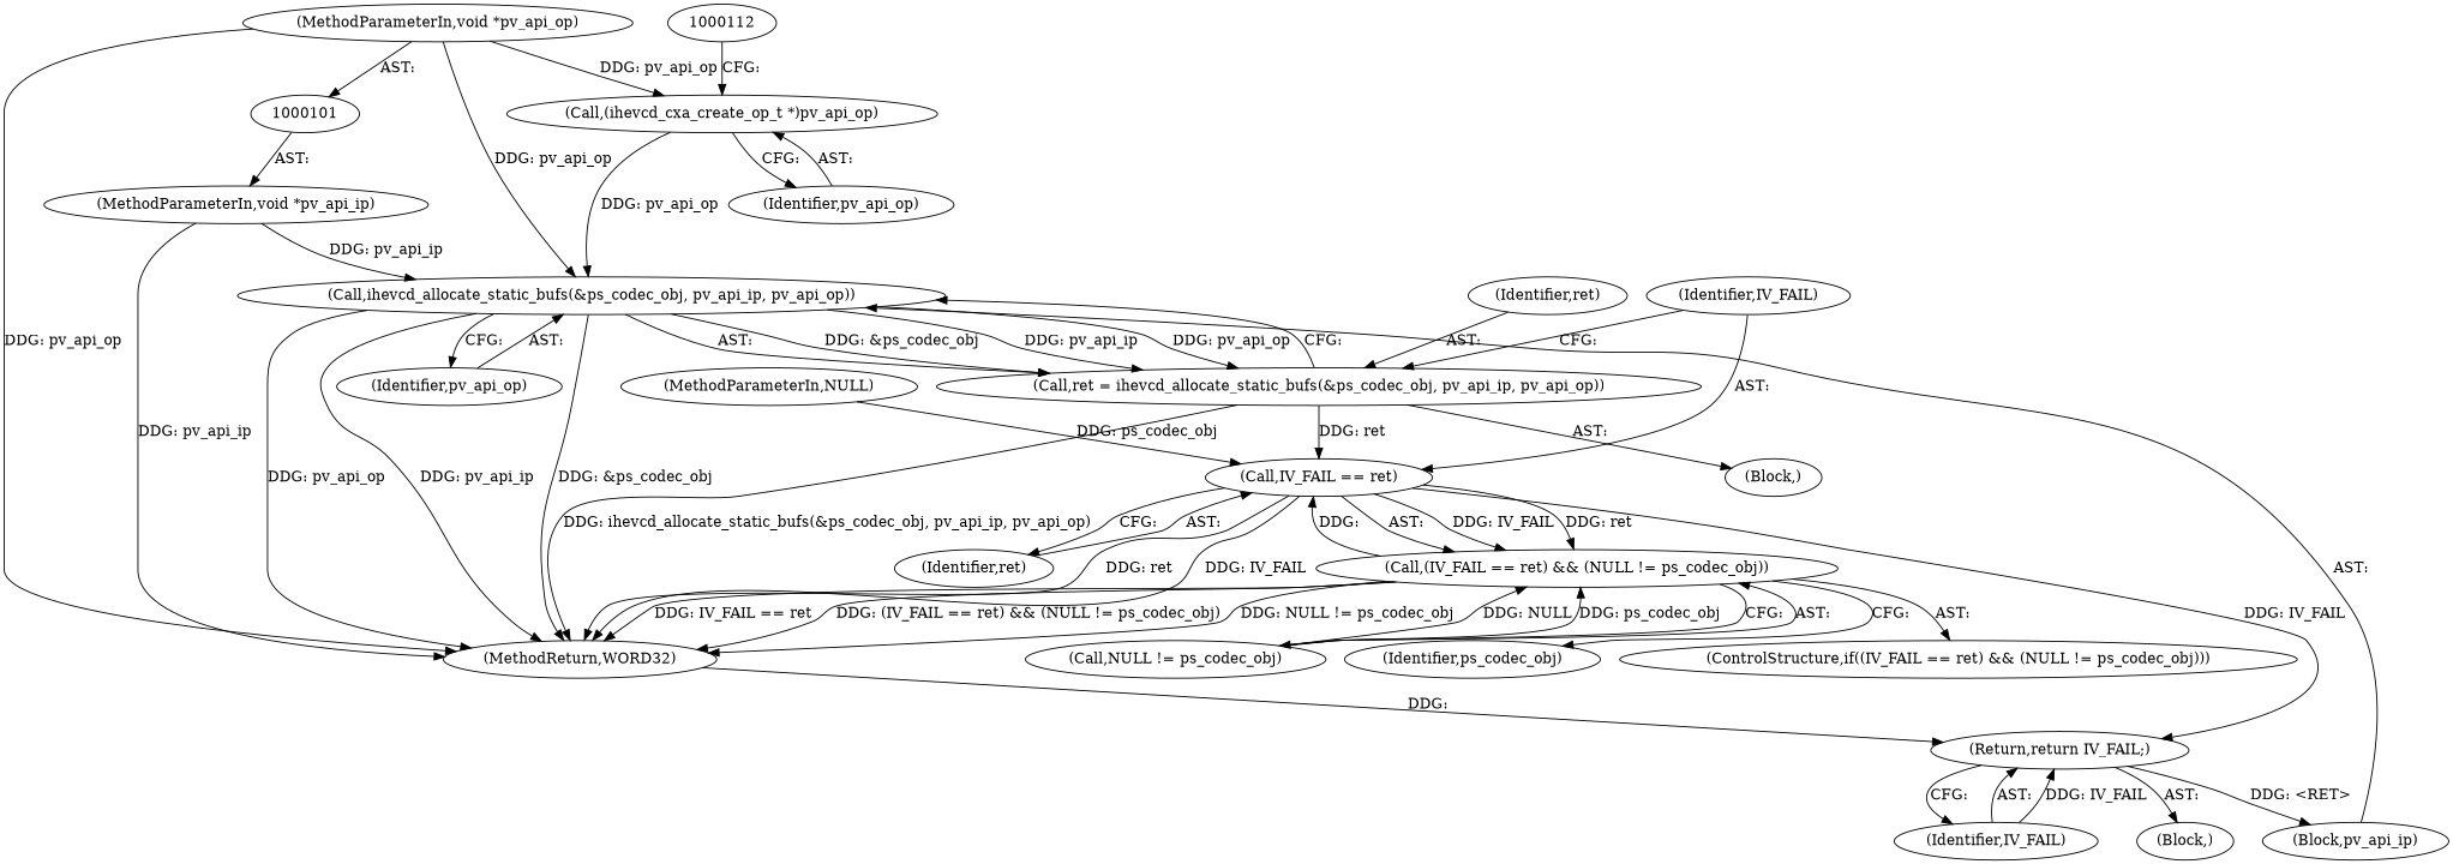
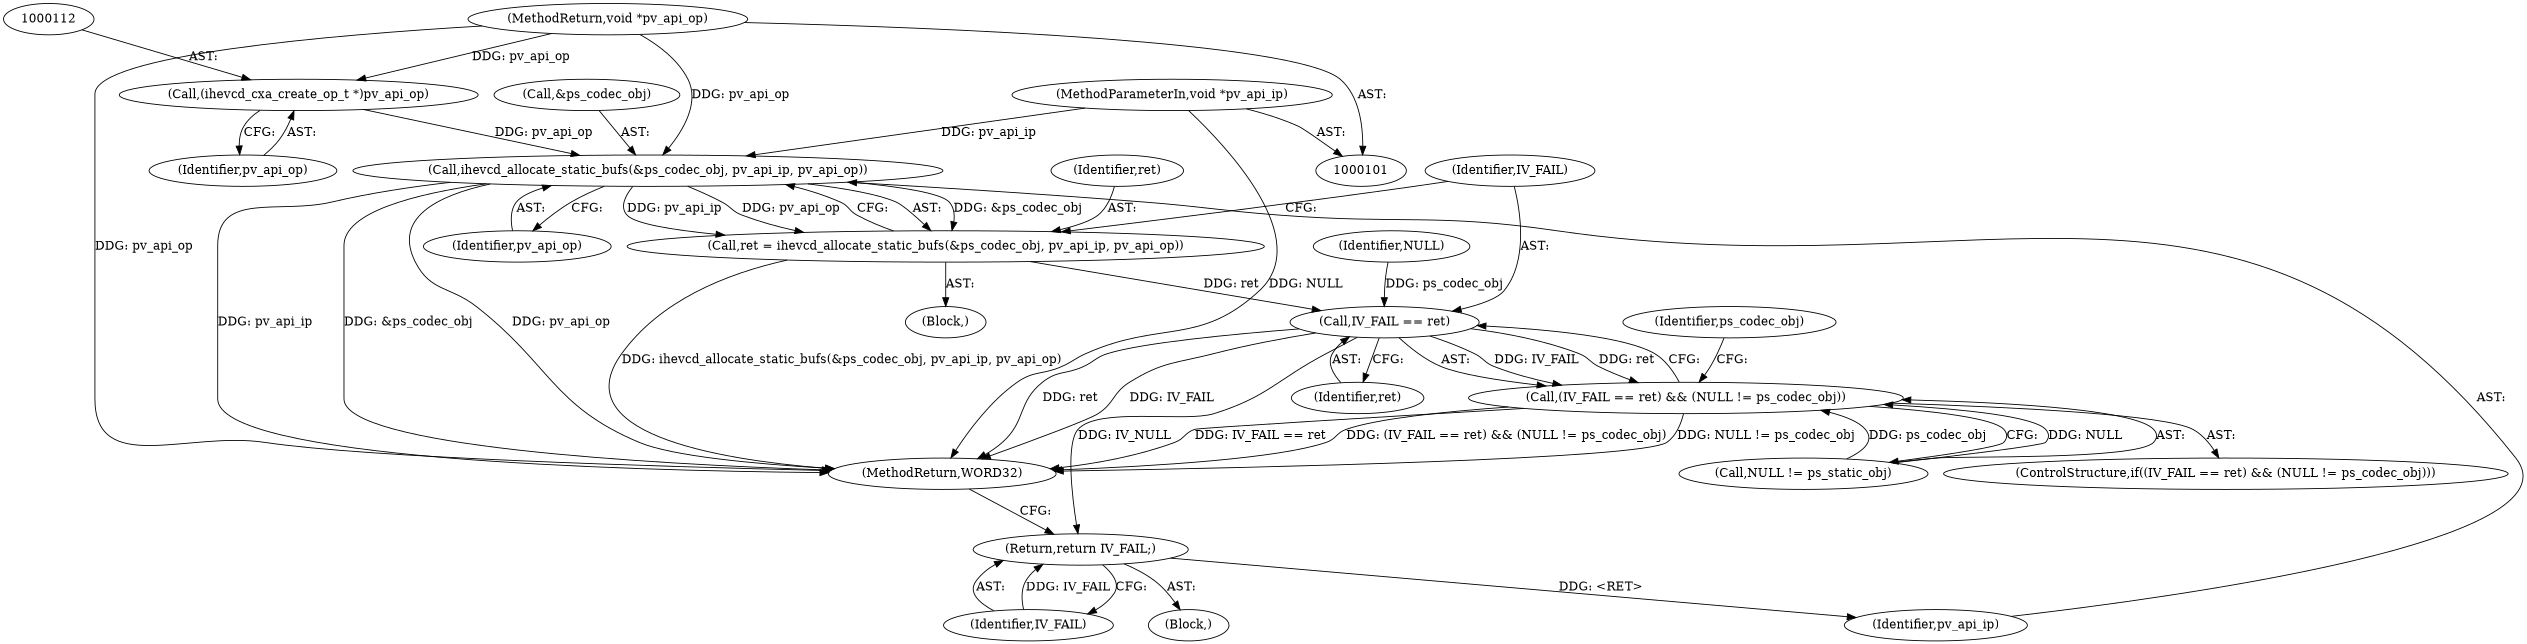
  digraph {
    n1 [label="(Call,ihevcd_allocate_static_bufs(&ps_codec_obj, pv_api_ip, pv_api_op))"]
    n2 [label="(Call,ret = ihevcd_allocate_static_bufs(&ps_codec_obj, pv_api_ip, pv_api_op))"]
    n3 [label="(Identifier,pv_api_op)"]
    n4 [label="(MethodReturn,WORD32)"]
    n5 [label="(Call,IV_FAIL == ret)"]
    n6 [label="(Block,)"]
    n7 [label="(Return,return IV_FAIL;)"]
    n8 [label="(MethodParameterIn,void *pv_api_ip)"]
    1000101
    n10 [label="(Call,(ihevcd_cxa_create_op_t *)pv_api_op)"]
    n11 [label="(Identifier,pv_api_op)"]
-   n12 [label="(MethodParameterIn,void *pv_api_op)"]
+   n12 [label="(MethodReturn,void *pv_api_op)"]
    n13 [label="(Call,(IV_FAIL == ret) && (NULL != ps_codec_obj))"]
    n14 [label="(Identifier,ret)"]
-   n15 [label="(Call,NULL != ps_codec_obj)"]
+   n15 [label="(Call,NULL != ps_static_obj)"]
    n16 [label="(ControlStructure,if((IV_FAIL == ret) && (NULL != ps_codec_obj)))"]
    n17 [label="(Block,)"]
    n18 [label="(Identifier,IV_FAIL)"]
-   n19 [label="(Block,pv_api_ip)"]
-   n20 [label="(MethodParameterIn,NULL)"]
+   n19 [label="(Identifier,pv_api_ip)"]
+   n20 [label="(Identifier,NULL)"]
+   n21 [label="(Call,&ps_codec_obj)"]
    n22 [label="(Identifier,IV_FAIL)"]
    n23 [label="(Identifier,ret)"]
    n24 [label="(Identifier,ps_codec_obj)"]
    1000112
    n1 -> n2 [label="AST: "]
    n1 -> n2 [label="DDG: &ps_codec_obj"]
    n1 -> n2 [label="DDG: pv_api_ip"]
    n1 -> n2 [label="DDG: pv_api_op"]
    n1 -> n3 [label="CFG: "]
    n1 -> n4 [label="DDG: pv_api_op"]
    n1 -> n4 [label="DDG: pv_api_ip"]
    n1 -> n4 [label="DDG: &ps_codec_obj"]
    n2 -> n1 [label="CFG: "]
    n2 -> n4 [label="DDG: ihevcd_allocate_static_bufs(&ps_codec_obj, pv_api_ip, pv_api_op)"]
    n2 -> n5 [label="DDG: ret"]
    n2 -> n6 [label="AST: "]
    n3 -> n1 [label="AST: "]
-   n4 -> n7 [label="DDG: "]
+   n4 -> n7 [label="CFG: "]
    n5 -> n4 [label="DDG: ret"]
    n5 -> n4 [label="DDG: IV_FAIL"]
-   n5 -> n7 [label="DDG: IV_FAIL"]
+   n5 -> n7 [label="DDG: IV_NULL"]
    n5 -> n13 [label="AST: "]
    n5 -> n13 [label="DDG: IV_FAIL"]
    n5 -> n13 [label="DDG: ret"]
    n5 -> n14 [label="CFG: "]
    n7 -> n17 [label="AST: "]
    n7 -> n18 [label="CFG: "]
    n7 -> n19 [label="DDG: <RET>"]
    n8 -> n1 [label="DDG: pv_api_ip"]
-   n8 -> n4 [label="DDG: pv_api_ip"]
-   1000101 -> n8 [label="AST: "]
+   n8 -> n4 [label="DDG: NULL"]
+   n8 -> 1000101 [label="AST: "]
    n10 -> n1 [label="DDG: pv_api_op"]
    n10 -> n11 [label="CFG: "]
    n11 -> n10 [label="AST: "]
    n12 -> n1 [label="DDG: pv_api_op"]
    n12 -> n4 [label="DDG: pv_api_op"]
    n12 -> 1000101 [label="AST: "]
    n12 -> n10 [label="DDG: pv_api_op"]
    n13 -> n4 [label="DDG: IV_FAIL == ret"]
    n13 -> n4 [label="DDG: (IV_FAIL == ret) && (NULL != ps_codec_obj)"]
    n13 -> n4 [label="DDG: NULL != ps_codec_obj"]
-   n13 -> n5 [label="DDG: "]
+   n13 -> n5 [label="CFG: "]
    n13 -> n15 [label="CFG: "]
    n13 -> n16 [label="AST: "]
    n14 -> n5 [label="AST: "]
    n15 -> n13 [label="AST: "]
    n15 -> n13 [label="DDG: NULL"]
    n15 -> n13 [label="DDG: ps_codec_obj"]
    n18 -> n7 [label="AST: "]
    n18 -> n7 [label="DDG: IV_FAIL"]
    n19 -> n1 [label="AST: "]
    n20 -> n5 [label="DDG: ps_codec_obj"]
+   n21 -> n1 [label="AST: "]
    n22 -> n2 [label="CFG: "]
    n22 -> n5 [label="AST: "]
    n23 -> n2 [label="AST: "]
-   n13 -> n24 [label="CFG: "]
-   1000112 -> n10 [label="CFG: "]
+   n24 -> n13 [label="CFG: "]
+   1000112 -> n10 [label="AST: "]
  }
